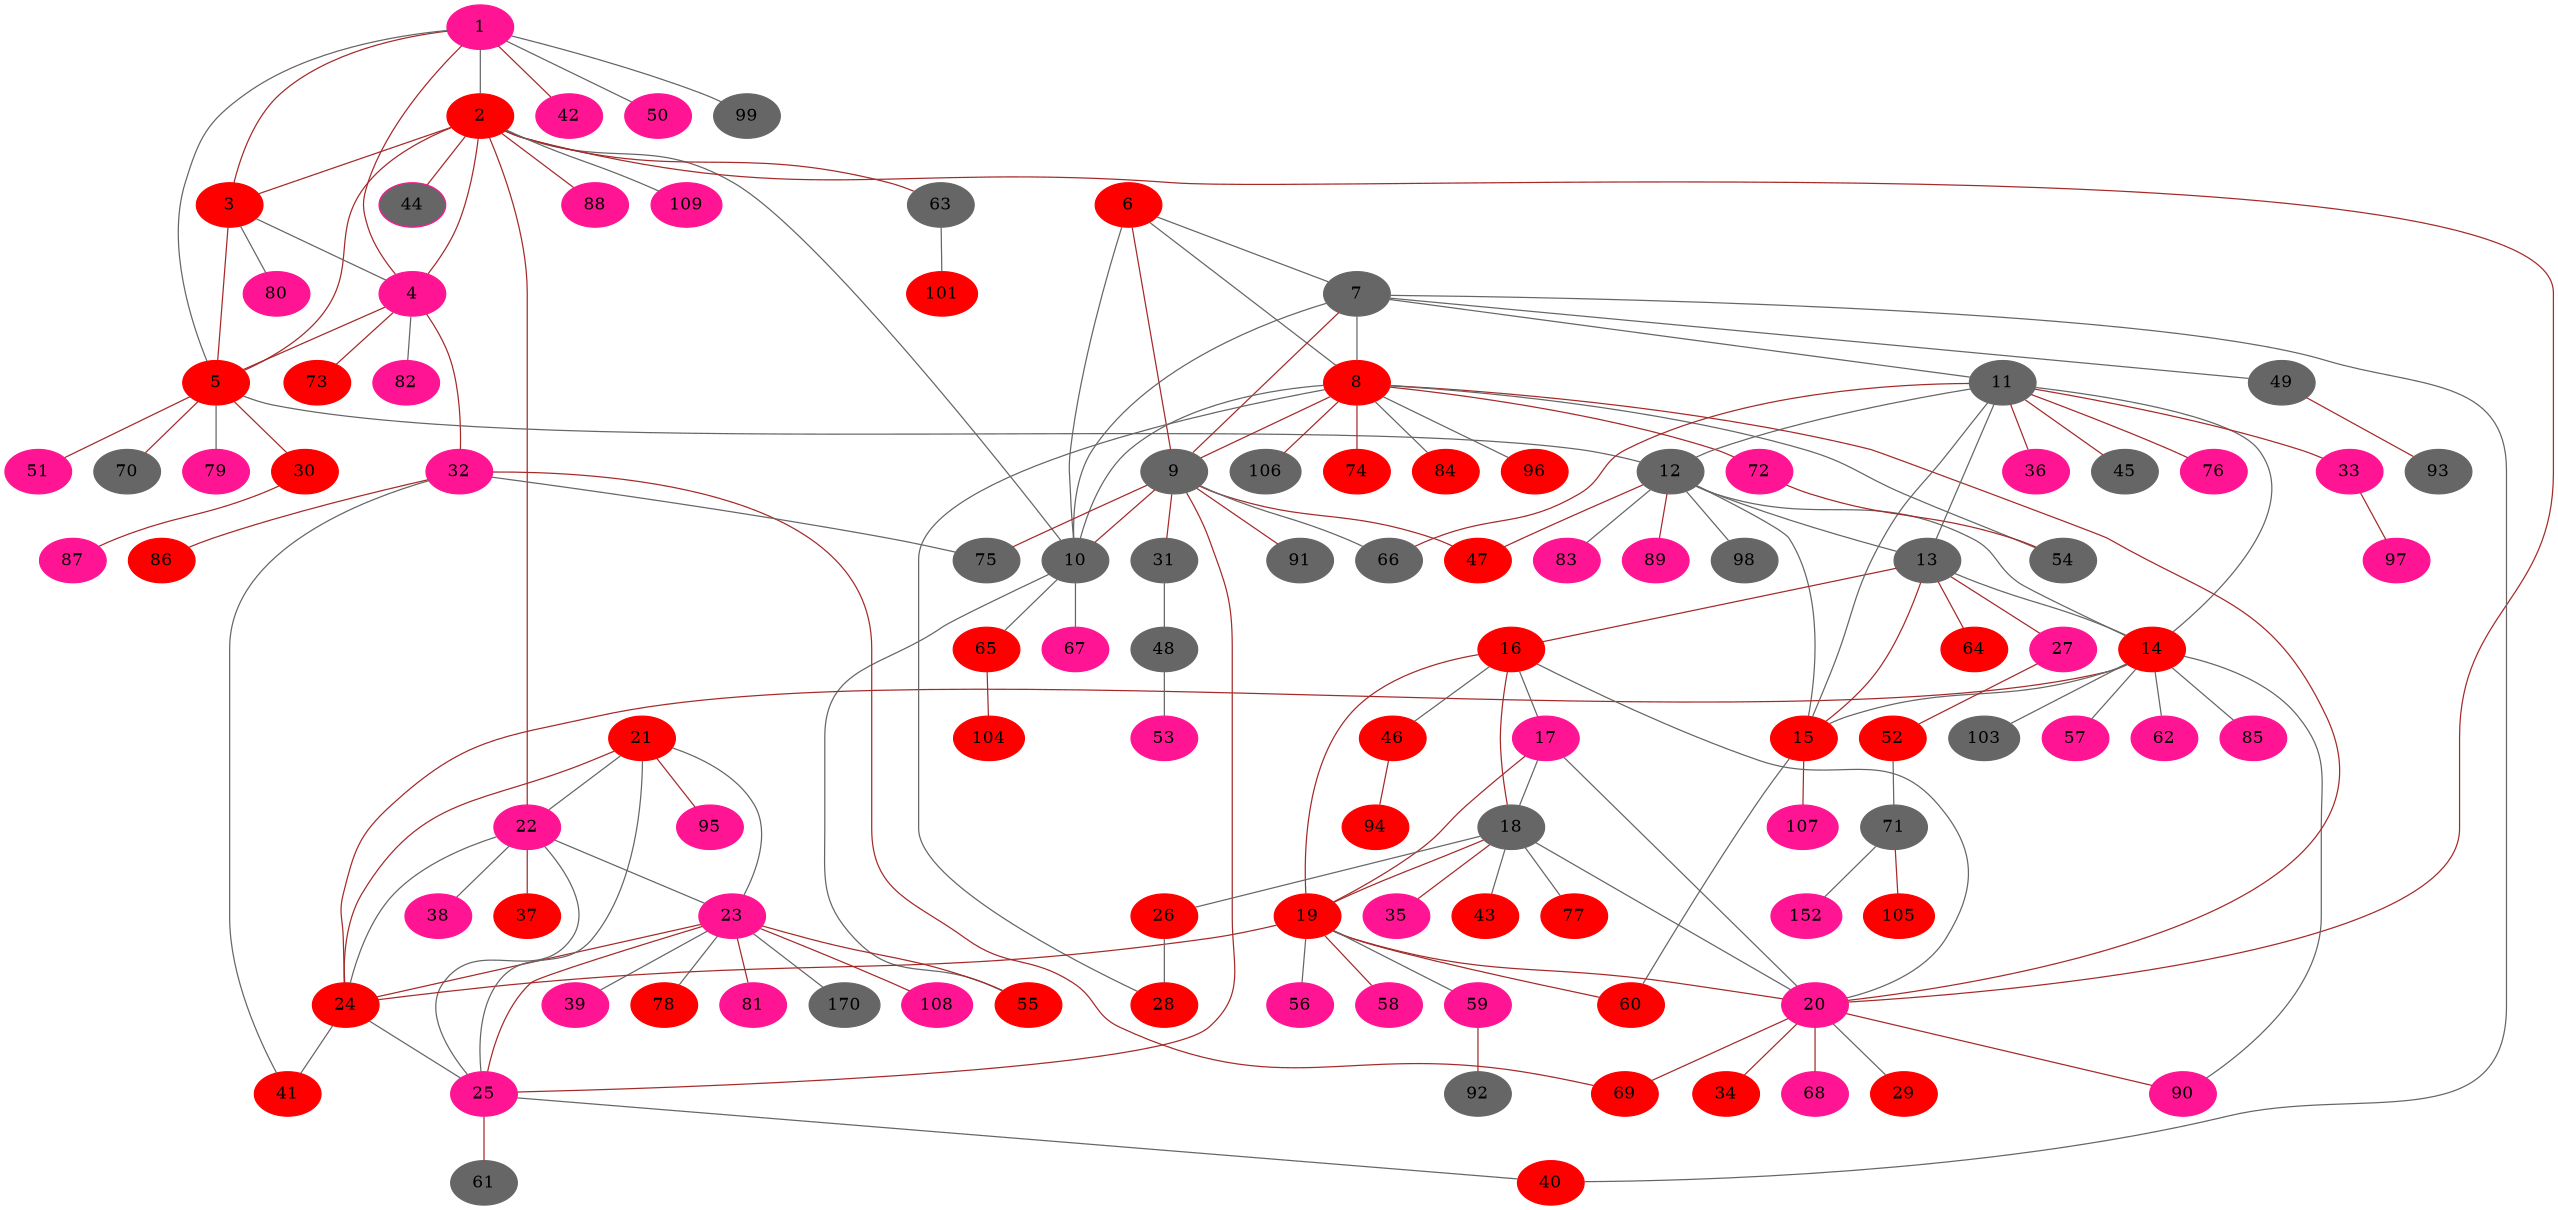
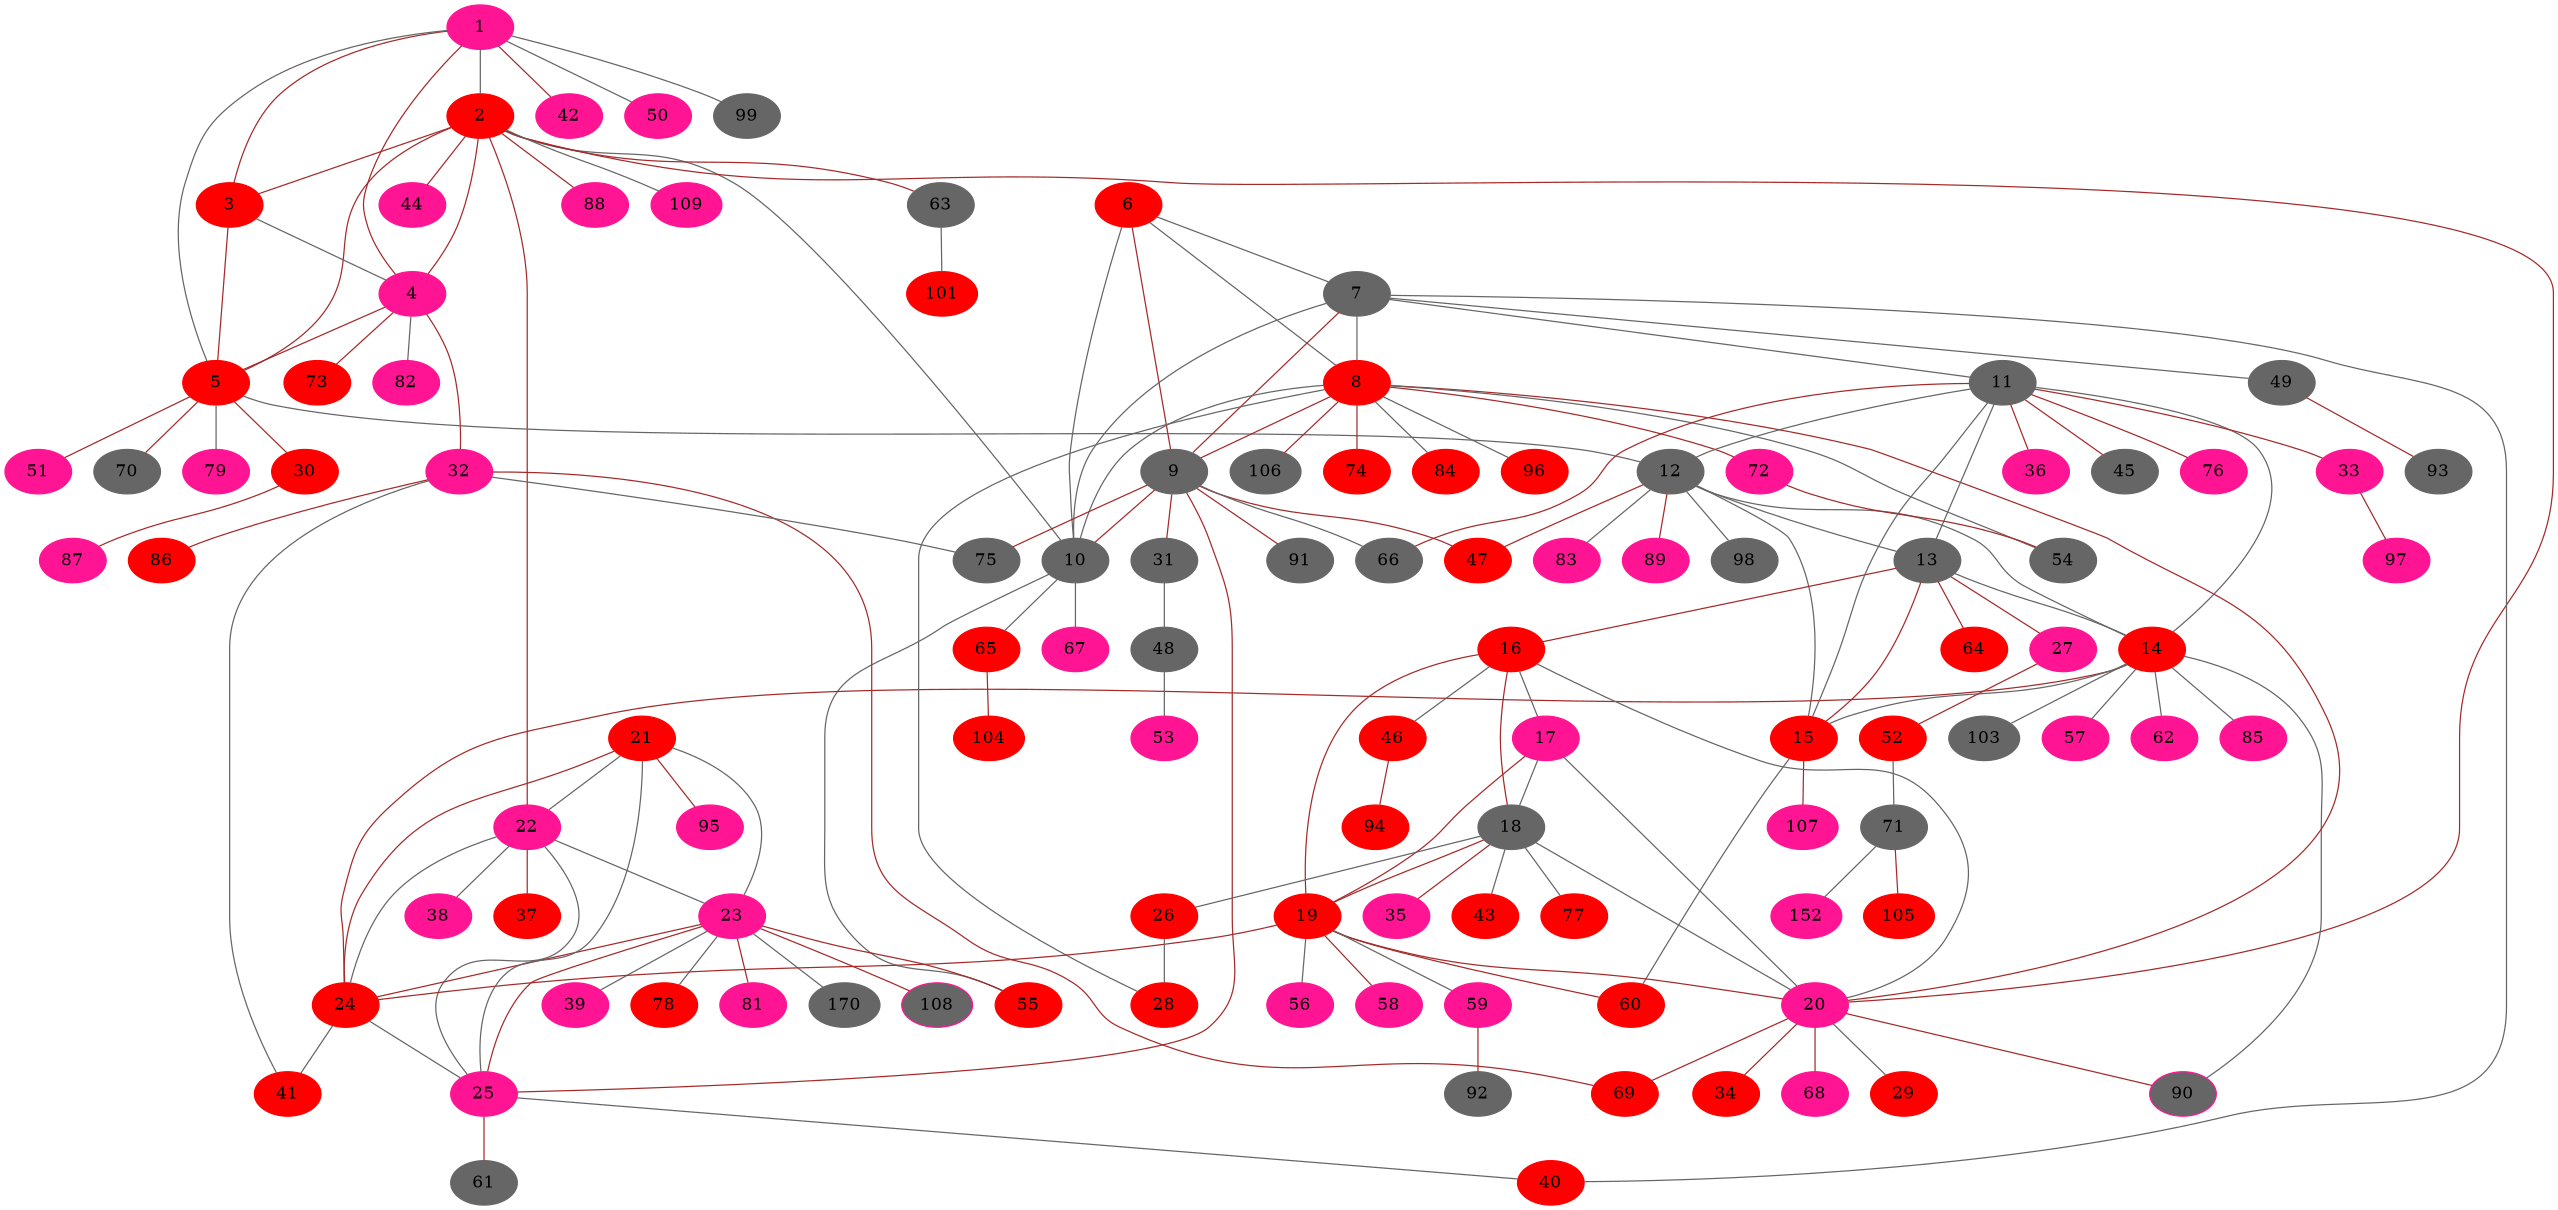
  graph {
    node [color=deeppink style=filled]
    edge [color=gray40]
    2 [color=red]
    1
    3 [color=red]
    4
    5 [color=red]
    42
    50
    99 [color=gray40]
    10 [color=gray40]
    20
    22
-   44 [fillcolor=gray40]
+   44
    63 [color=gray40]
    88
    109
-   80
    32
    73 [color=red]
    82
    12 [color=gray40]
    30 [color=red]
    51
    70 [color=gray40]
    79
    55 [color=red]
    65 [color=red]
    67
-   90
+   90 [fillcolor=gray40]
    29 [color=red]
    34 [color=red]
    68
    69 [color=red]
    25
    24 [color=red]
    23
    37 [color=red]
    38
    101 [color=red]
    75 [color=gray40]
    41 [color=red]
    86 [color=red]
    47 [color=red]
    13 [color=gray40]
    14 [color=red]
    15 [color=red]
    83
    89
    98 [color=gray40]
    87
    6 [color=red]
    7 [color=gray40]
    8 [color=red]
    9 [color=gray40]
    11 [color=gray40]
    40 [color=red]
    49 [color=gray40]
    28 [color=red]
    54 [color=gray40]
    72
    74 [color=red]
    84 [color=red]
    96 [color=red]
    106 [color=gray40]
    31 [color=gray40]
    66 [color=gray40]
    91 [color=gray40]
    33
    36
    45 [color=gray40]
    76
    93 [color=gray40]
    61 [color=gray40]
    48 [color=gray40]
    104 [color=red]
    16 [color=red]
    27
    64 [color=red]
    57
    62
    85
    103 [color=gray40]
    60 [color=red]
    107
    97
    17
    18 [color=gray40]
    19 [color=red]
    46 [color=red]
    52 [color=red]
    26 [color=red]
    35
    43 [color=red]
    77 [color=red]
    56
    58
    59
    94 [color=red]
    92 [color=gray40]
    21 [color=red]
    95
    39
    78 [color=red]
    81
    n104 [color=gray40 label=170]
-   108
+   108 [fillcolor=gray40]
    71 [color=gray40]
    53
    n108 [label=152]
    105 [color=red]
    2 -- 3 [color=brown]
    2 -- 4 [color=brown]
    2 -- 5 [color=brown]
    2 -- 10
    2 -- 20 [color=brown]
    2 -- 22 [color=brown]
    2 -- 44 [color=brown]
    2 -- 63 [color=brown]
    2 -- 88 [color=brown]
    2 -- 109
    1 -- 2
    1 -- 3 [color=brown]
    1 -- 4 [color=brown]
    1 -- 5
    1 -- 42 [color=brown]
    1 -- 50
    1 -- 99
    3 -- 4
    3 -- 5 [color=brown]
-   3 -- 80
    4 -- 5 [color=brown]
    4 -- 32 [color=brown]
    4 -- 73 [color=brown]
    4 -- 82
    5 -- 12
    5 -- 30 [color=brown]
    5 -- 51 [color=brown]
    5 -- 70 [color=brown]
    5 -- 79
    10 -- 55
    10 -- 65
    10 -- 67
    20 -- 90 [color=brown]
    20 -- 29
    20 -- 34 [color=brown]
    20 -- 68 [color=brown]
    20 -- 69 [color=brown]
    22 -- 25
    22 -- 24
    22 -- 23
    22 -- 37 [color=brown]
    22 -- 38
    63 -- 101
    32 -- 69 [color=brown]
    32 -- 75
    32 -- 41
    32 -- 86 [color=brown]
    12 -- 47 [color=brown]
    12 -- 13
    12 -- 14
    12 -- 15
    12 -- 83
    12 -- 89 [color=brown]
    12 -- 98
    30 -- 87 [color=brown]
    65 -- 104 [color=brown]
    25 -- 40
    25 -- 61 [color=brown]
    24 -- 25
    24 -- 41
    23 -- 55 [color=brown]
    23 -- 25 [color=brown]
    23 -- 24 [color=brown]
    23 -- 39
    23 -- 78
    23 -- 81 [color=brown]
    23 -- n104
    23 -- 108 [color=brown]
    13 -- 14
    13 -- 15 [color=brown]
    13 -- 16 [color=brown]
    13 -- 27 [color=brown]
    13 -- 64 [color=brown]
    14 -- 90
    14 -- 24 [color=brown]
    14 -- 15
    14 -- 57
    14 -- 62
    14 -- 85
    14 -- 103
    15 -- 60
    15 -- 107 [color=brown]
    6 -- 10
    6 -- 7
    6 -- 8
    6 -- 9 [color=brown]
    7 -- 10
    7 -- 8
    7 -- 9 [color=brown]
    7 -- 11
    7 -- 40
    7 -- 49
    8 -- 10
    8 -- 20 [color=brown]
    8 -- 9 [color=brown]
    8 -- 28
    8 -- 54
    8 -- 72 [color=brown]
    8 -- 74 [color=brown]
    8 -- 84
    8 -- 96
    8 -- 106 [color=brown]
    9 -- 10 [color=brown]
    9 -- 25 [color=brown]
    9 -- 75 [color=brown]
    9 -- 47 [color=brown]
    9 -- 31 [color=brown]
    9 -- 66
    9 -- 91 [color=brown]
    11 -- 12
    11 -- 13
    11 -- 14
    11 -- 15
    11 -- 66 [color=brown]
    11 -- 33 [color=brown]
    11 -- 36 [color=brown]
    11 -- 45 [color=brown]
    11 -- 76 [color=brown]
    49 -- 93 [color=brown]
    72 -- 54 [color=brown]
    31 -- 48
    33 -- 97 [color=brown]
    48 -- 53
    16 -- 20
    16 -- 17
    16 -- 18 [color=brown]
    16 -- 19 [color=brown]
    16 -- 46
    27 -- 52 [color=brown]
    17 -- 20
    17 -- 18
    17 -- 19 [color=brown]
    18 -- 20
    18 -- 19 [color=brown]
    18 -- 26
    18 -- 35 [color=brown]
    18 -- 43
    18 -- 77
    19 -- 20 [color=brown]
    19 -- 24 [color=brown]
    19 -- 60 [color=brown]
    19 -- 56
    19 -- 58 [color=brown]
    19 -- 59
    46 -- 94 [color=brown]
    52 -- 71
    26 -- 28
    59 -- 92 [color=brown]
    21 -- 22
    21 -- 25
    21 -- 24 [color=brown]
    21 -- 23
    21 -- 95 [color=brown]
    71 -- n108
    71 -- 105 [color=brown]
  }
